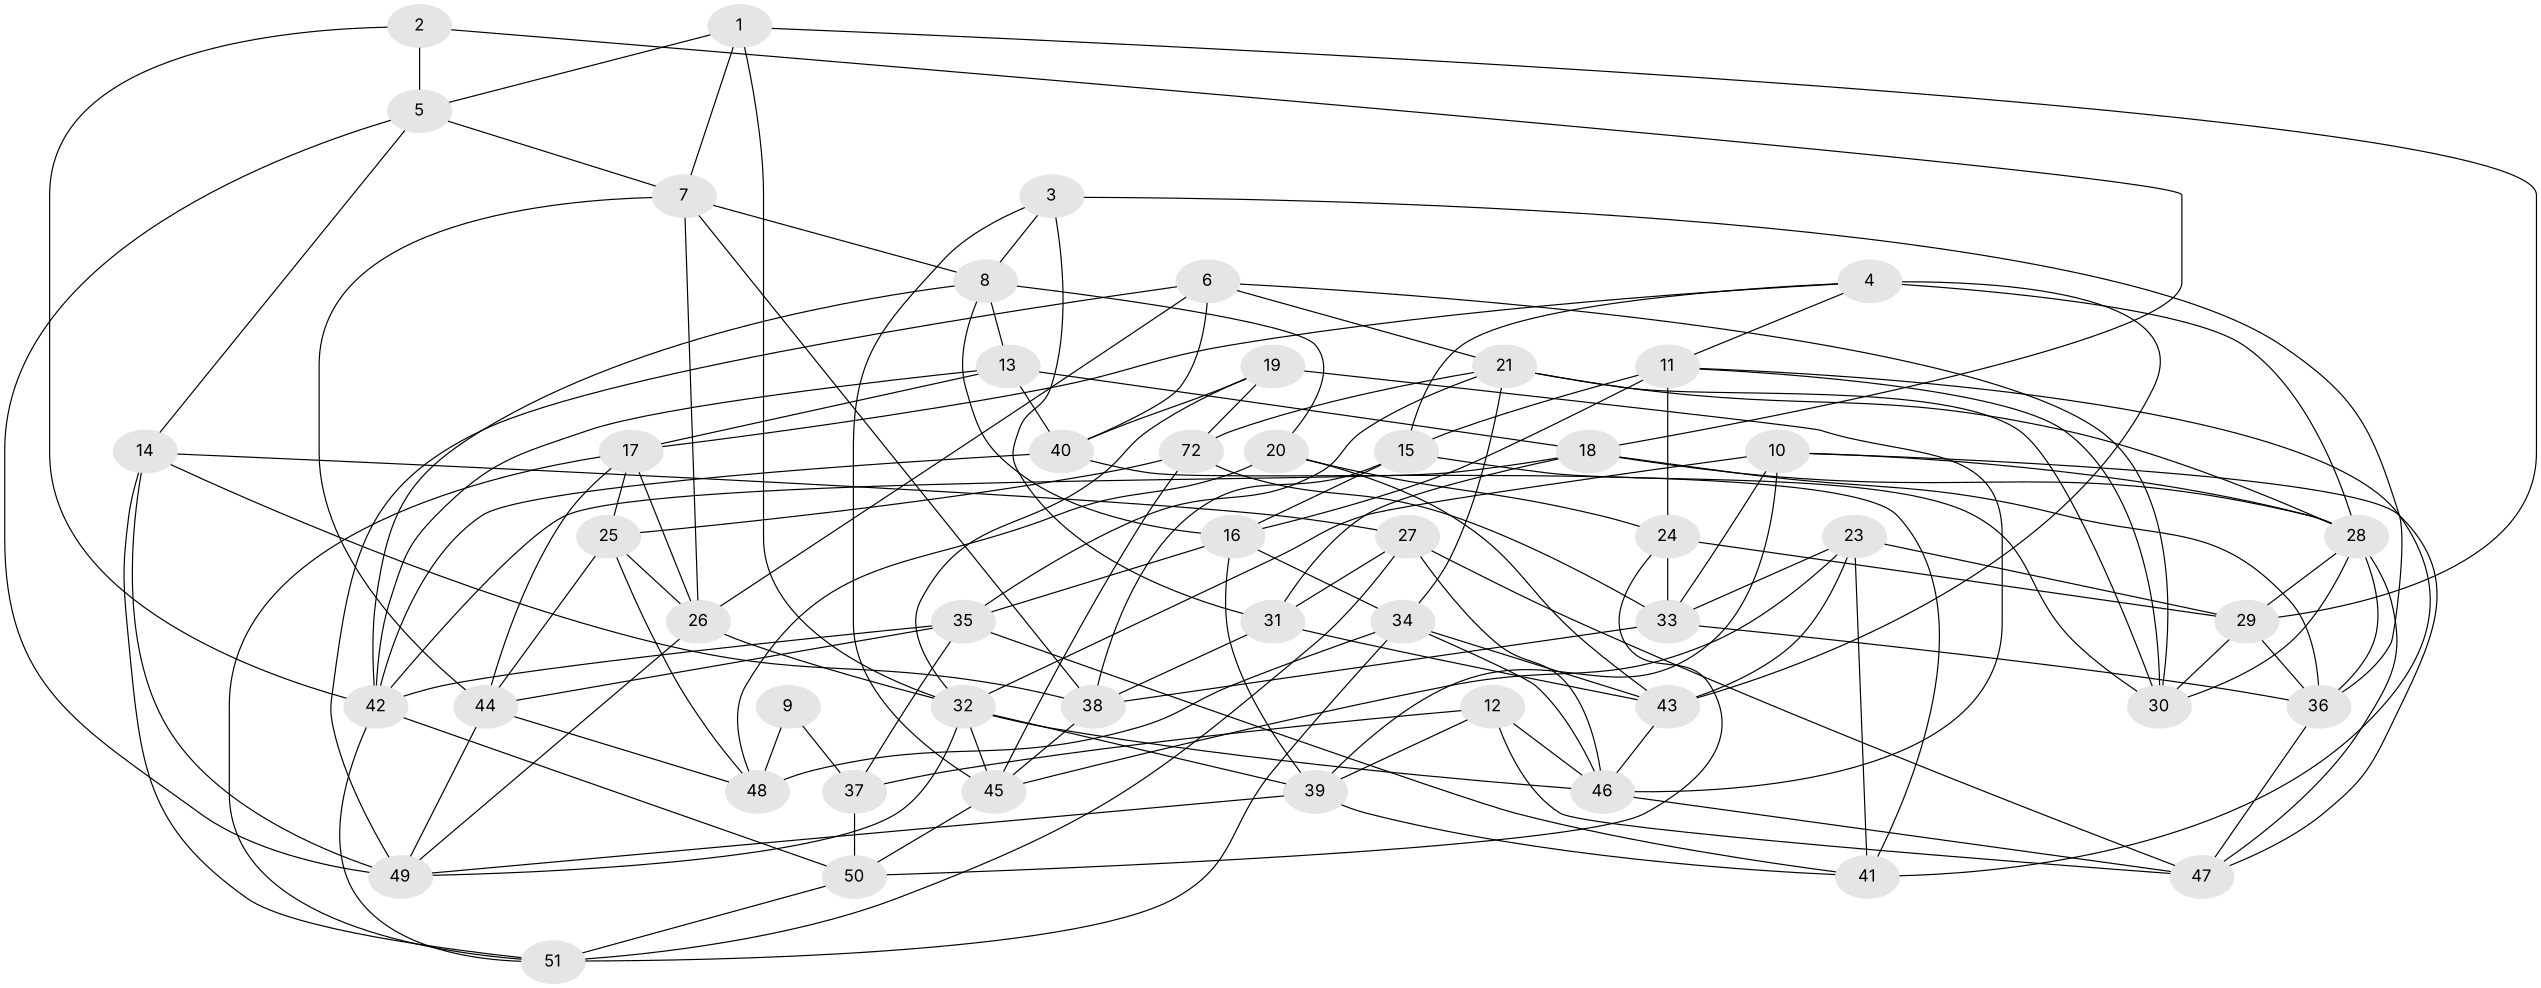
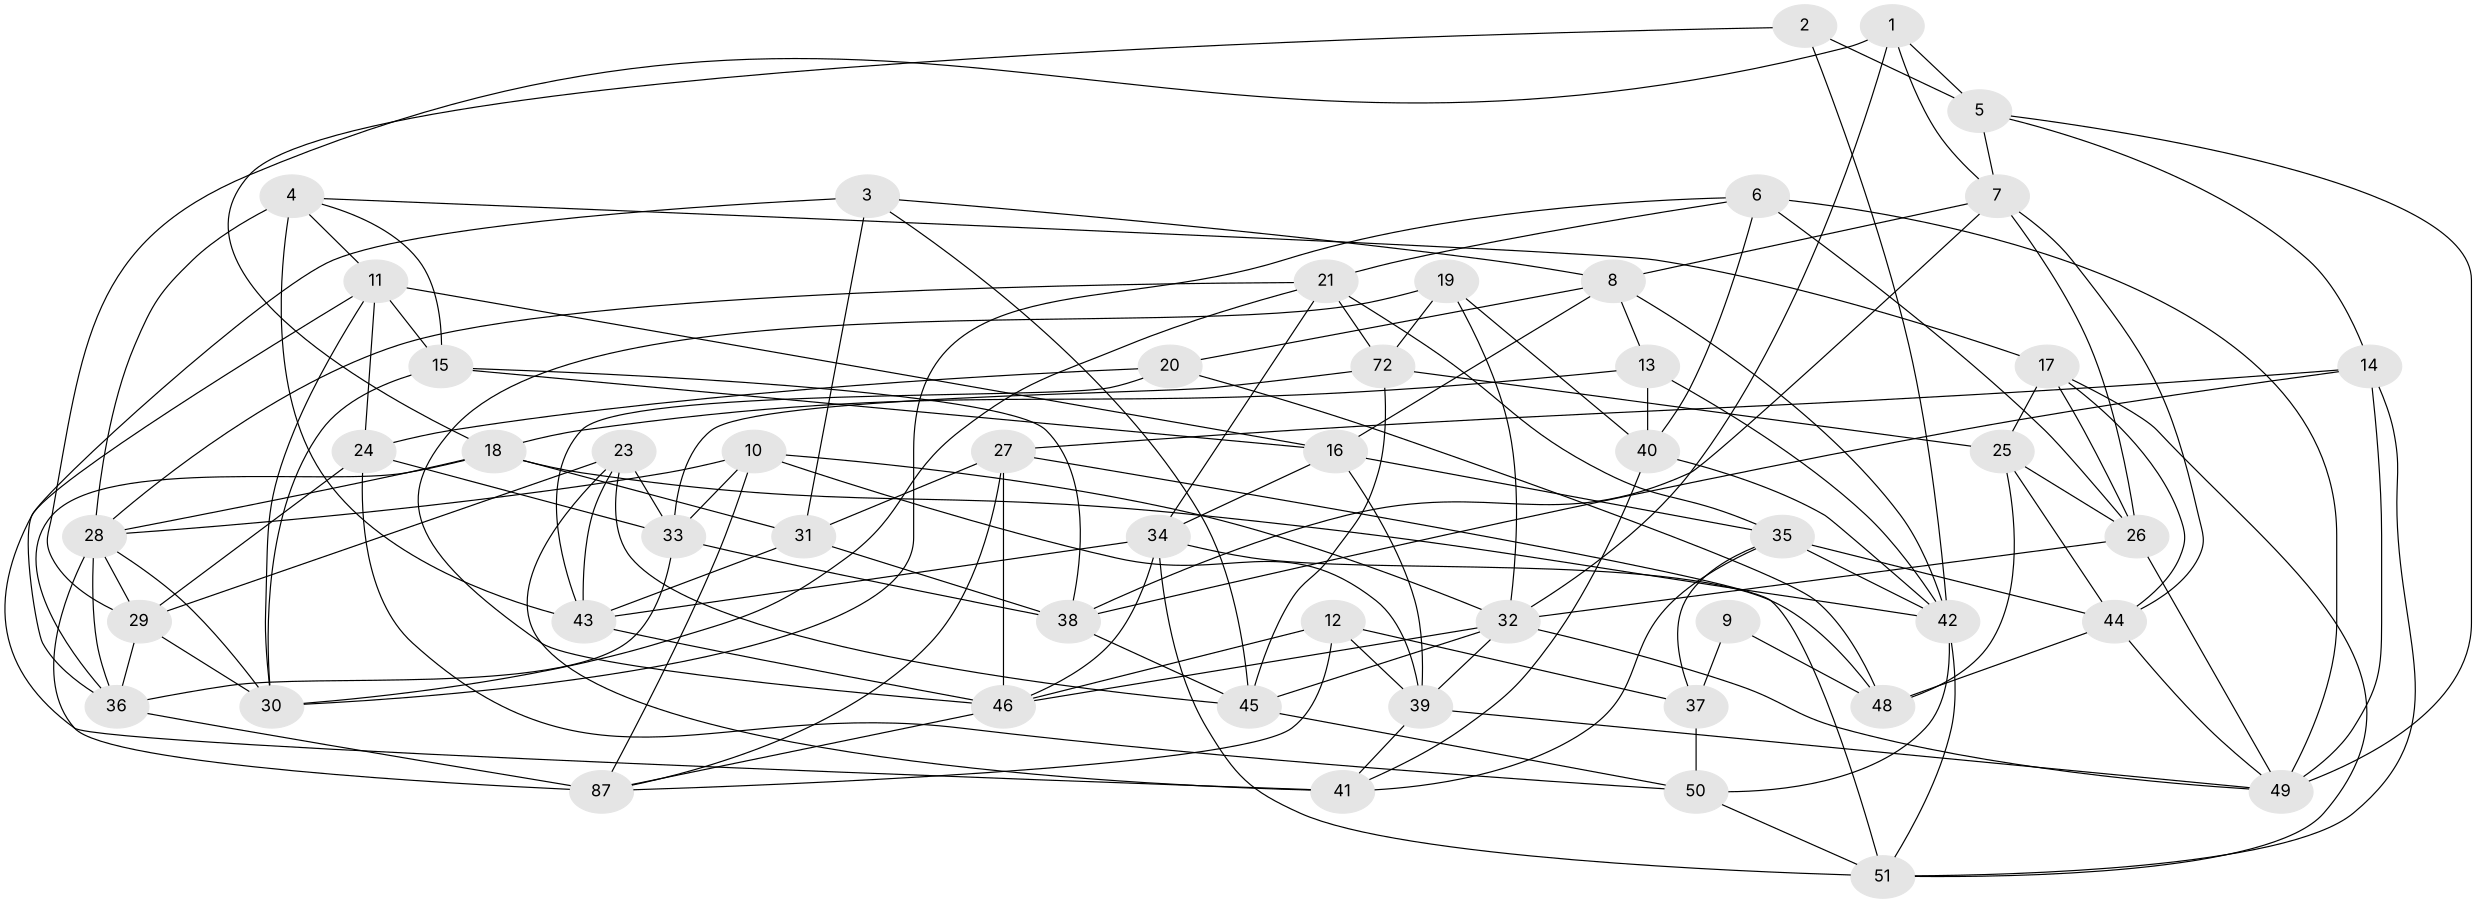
  graph {
    fontname=Inter
    node [color=gray90 fontname=Inter style=filled]
    edge [fontname=Inter weight=1.0]
    1
    5
    7
    29
    32
    14
    49
    8
    26
    38
    44
    36
    30
    45
    39
    46
    2
    18
    42
    31
    28
    51
    50
    3
    13
    16
    20
    43
-   47
+   47 [label=87]
    4
    11
    15
    17
    24
    41
    25
    27
    6
    21
    40
    34
    35
    n43 [label=72]
    48
    9
    37
    10
    33
    12
    19
    23
    1 -- 5
    1 -- 7
    1 -- 29
    1 -- 32
    5 -- 7
    5 -- 14
    5 -- 49
    7 -- 8
    7 -- 26
    7 -- 38
    7 -- 44
    29 -- 36
    29 -- 30
    32 -- 49
    32 -- 45
    32 -- 39
    32 -- 46
    14 -- 49 [weight=2.0]
    14 -- 38
    14 -- 51
    14 -- 27
    8 -- 42
    8 -- 13
    8 -- 16
    8 -- 20
    26 -- 32
    26 -- 49
    38 -- 45
    44 -- 49
    44 -- 48
    36 -- 47
    45 -- 50
    39 -- 49
    39 -- 41
    46 -- 47
    2 -- 5 [weight=2.0]
    2 -- 18
    2 -- 42
    18 -- 36
    18 -- 42
    18 -- 31
    18 -- 28
    42 -- 51
    42 -- 50
    31 -- 38
    31 -- 43 [weight=2.0]
    28 -- 29
    28 -- 36
    28 -- 30
    28 -- 47
    50 -- 51
    3 -- 8
    3 -- 36
    3 -- 45
    3 -- 31
    13 -- 18
    13 -- 42
-   13 -- 17
    13 -- 40 [weight=2.0]
    16 -- 39
    16 -- 34
    16 -- 35
    20 -- 43
    20 -- 24
    20 -- 48
    43 -- 46
    4 -- 28
    4 -- 43 [weight=2.0]
    4 -- 11
    4 -- 15
    4 -- 17
    11 -- 30
    11 -- 16
    11 -- 15
    11 -- 24 [weight=2.0]
    11 -- 41
    15 -- 38
    15 -- 30
    15 -- 16
    17 -- 26
    17 -- 44
    17 -- 51
    17 -- 25
    24 -- 29
    24 -- 50
    24 -- 33
    25 -- 26
    25 -- 44
    25 -- 48
    27 -- 46 [weight=2.0]
    27 -- 31
    27 -- 51
    27 -- 47
    6 -- 49
    6 -- 26
    6 -- 30
    6 -- 21
    6 -- 40
    21 -- 30
    21 -- 28
    21 -- 34
    21 -- 35
    21 -- n43
    40 -- 42
    40 -- 41
    34 -- 46
    34 -- 51
    34 -- 43
    34 -- 48
    35 -- 44
    35 -- 42
    35 -- 41
    35 -- 37
    n43 -- 45
    n43 -- 25 [weight=2.0]
    n43 -- 33
    9 -- 48 [weight=2.0]
    9 -- 37 [weight=2.0]
    37 -- 50 [weight=2.0]
    10 -- 32
    10 -- 39
    10 -- 28
    10 -- 47
    10 -- 33
    33 -- 38
    33 -- 36
    12 -- 39
    12 -- 46
    12 -- 47
    12 -- 37
    19 -- 32
    19 -- 46
    19 -- 40
    19 -- n43
    23 -- 29
    23 -- 45
    23 -- 43
    23 -- 41 [weight=2.0]
    23 -- 33
  }
